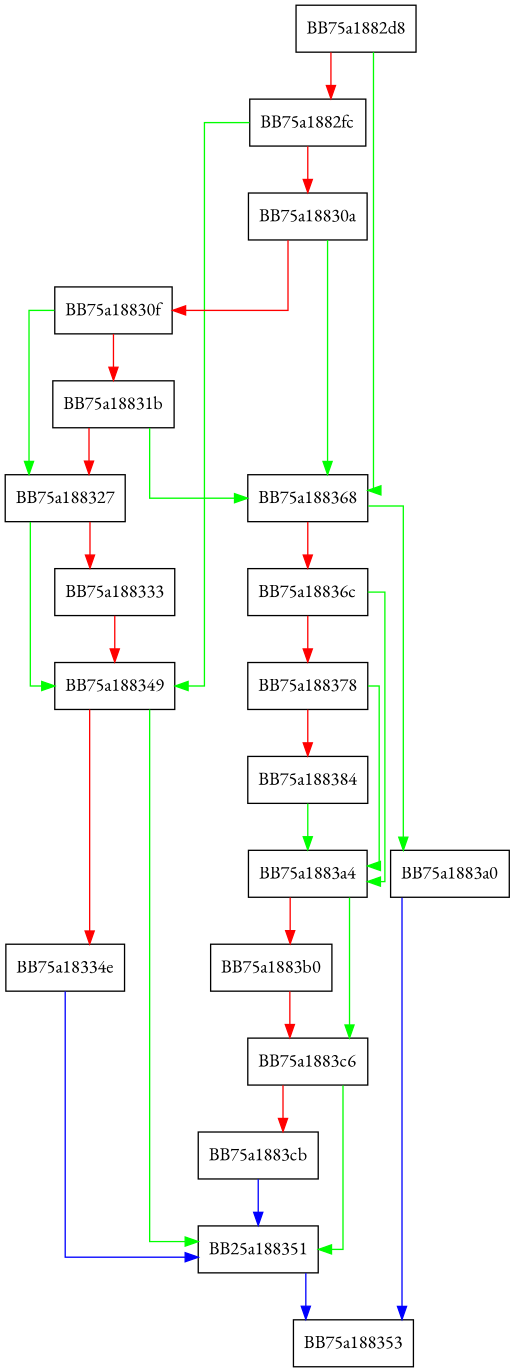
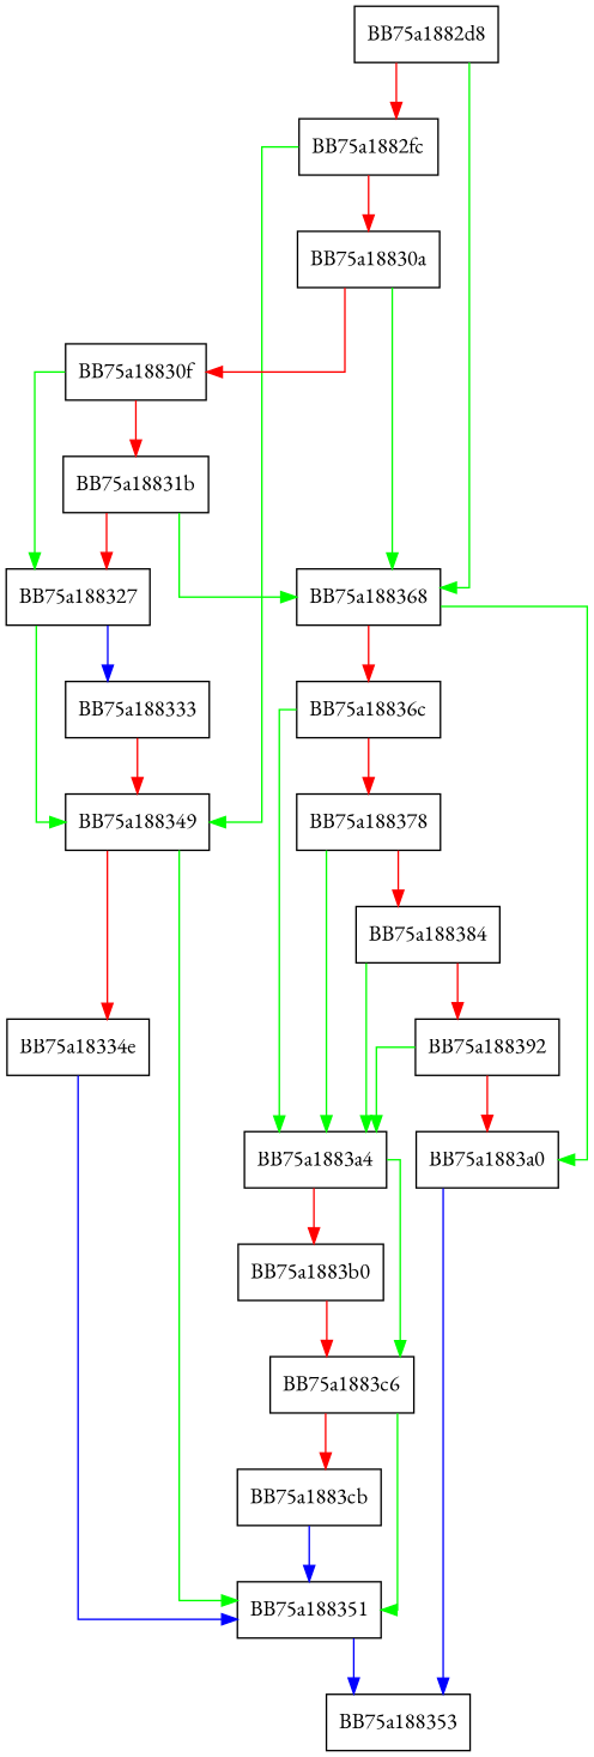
  digraph {
    fontname="EB Garamond"
    splines=ortho
    node [fontname="EB Garamond" shape=box]
    edge [color=red fontname="EB Garamond"]
    BB75a1882d8
    BB75a188368
    BB75a1882fc
    BB75a1883a0
    BB75a18836c
    BB75a188349
    BB75a18830a
    BB75a188353
    BB75a1883a4
    BB75a188378
-   BB75a188351 [label=BB25a188351]
+   BB75a188351
    n12 [label=BB75a18334e]
    BB75a18830f
    BB75a188327
    BB75a18831b
    BB75a188333
    BB75a1883c6
    BB75a1883b0
    BB75a188384
    BB75a1883cb
+   BB75a188392
    BB75a1882d8 -> BB75a188368 [color=green]
    BB75a1882d8 -> BB75a1882fc
    BB75a188368 -> BB75a1883a0 [color=green]
    BB75a188368 -> BB75a18836c
    BB75a1882fc -> BB75a188349 [color=green]
    BB75a1882fc -> BB75a18830a
    BB75a1883a0 -> BB75a188353 [color=blue]
    BB75a18836c -> BB75a1883a4 [color=green]
    BB75a18836c -> BB75a188378
    BB75a188349 -> BB75a188351 [color=green]
    BB75a188349 -> n12
    BB75a18830a -> BB75a188368 [color=green]
    BB75a18830a -> BB75a18830f
    BB75a1883a4 -> BB75a1883c6 [color=green]
    BB75a1883a4 -> BB75a1883b0
    BB75a188378 -> BB75a1883a4 [color=green]
    BB75a188378 -> BB75a188384
    BB75a188351 -> BB75a188353 [color=blue]
    n12 -> BB75a188351 [color=blue]
    BB75a18830f -> BB75a188327 [color=green]
    BB75a18830f -> BB75a18831b
    BB75a188327 -> BB75a188349 [color=green]
-   BB75a188327 -> BB75a188333
+   BB75a188327 -> BB75a188333 [color=blue]
    BB75a18831b -> BB75a188368 [color=green]
    BB75a18831b -> BB75a188327
    BB75a188333 -> BB75a188349
    BB75a1883c6 -> BB75a188351 [color=green]
    BB75a1883c6 -> BB75a1883cb
    BB75a1883b0 -> BB75a1883c6
    BB75a188384 -> BB75a1883a4 [color=green]
+   BB75a188384 -> BB75a188392
    BB75a1883cb -> BB75a188351 [color=blue]
+   BB75a188392 -> BB75a1883a0
+   BB75a188392 -> BB75a1883a4 [color=green]
  }
